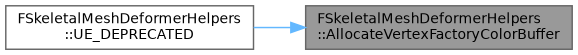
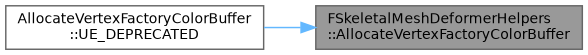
  digraph {
    rankdir=RL
    node [fontname=Helvetica fontsize=10 shape=box style=filled]
    n1 [color=gray40 fillcolor=grey60 fontcolor=black height=0.2 label="FSkeletalMeshDeformerHelpers\l::AllocateVertexFactoryColorBuffer" width=0.4]
-   n2 [color=grey40 fillcolor=white height=0.2 label="FSkeletalMeshDeformerHelpers\l::UE_DEPRECATED" width=0.4]
+   n2 [color=grey40 fillcolor=white height=0.2 label="AllocateVertexFactoryColorBuffer\l::UE_DEPRECATED" width=0.4]
    n1 -> n2 [color=steelblue1 dir=back fontname=Helvetica fontsize=10 labelfontname=Helvetica labelfontsize=10 style=solid]
  }
